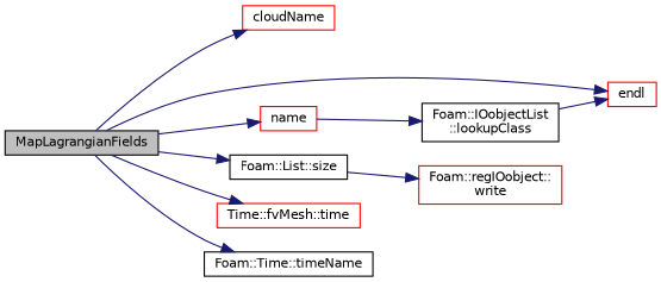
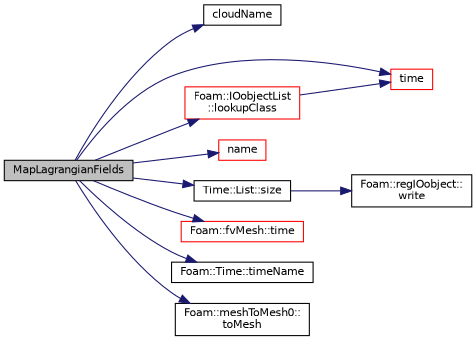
  digraph {
    rankdir=LR
    node [color=black fontname=Helvetica fontsize=10 shape=record]
    edge [color=midnightblue fontname=Helvetica fontsize=10 labelfontname=Helvetica labelfontsize=10 style=solid]
    n1 [fillcolor=grey75 fontcolor=black height=0.2 label=MapLagrangianFields style=filled width=0.4]
-   n2 [color=red height=0.2 label=cloudName width=0.4]
-   n3 [color=red height=0.2 label=endl width=0.4]
-   n4 [height=0.2 label="Foam::IOobjectList\l::lookupClass" width=0.4]
+   n2 [height=0.2 label=cloudName width=0.4]
+   n3 [color=red height=0.2 label=time width=0.4]
+   n4 [color=red height=0.2 label="Foam::IOobjectList\l::lookupClass" width=0.4]
    n5 [color=red height=0.2 label=name width=0.4]
-   n6 [height=0.2 label="Foam::List::size" width=0.4]
-   n7 [color=red height=0.2 label="Time::fvMesh::time" width=0.4]
+   n6 [height=0.2 label="Time::List::size" width=0.4]
+   n7 [color=red height=0.2 label="Foam::fvMesh::time" width=0.4]
    n8 [height=0.2 label="Foam::Time::timeName" width=0.4]
-   n10 [color=red height=0.2 label="Foam::regIOobject::\lwrite" width=0.4]
+   n9 [height=0.2 label="Foam::meshToMesh0::\ltoMesh" width=0.4]
+   n10 [height=0.2 label="Foam::regIOobject::\lwrite" width=0.4]
    n1 -> n2
    n1 -> n3
-   n5 -> n4
+   n1 -> n4
    n1 -> n5
    n1 -> n6
    n1 -> n7
    n1 -> n8
+   n1 -> n9
    n4 -> n3
    n6 -> n10
  }
